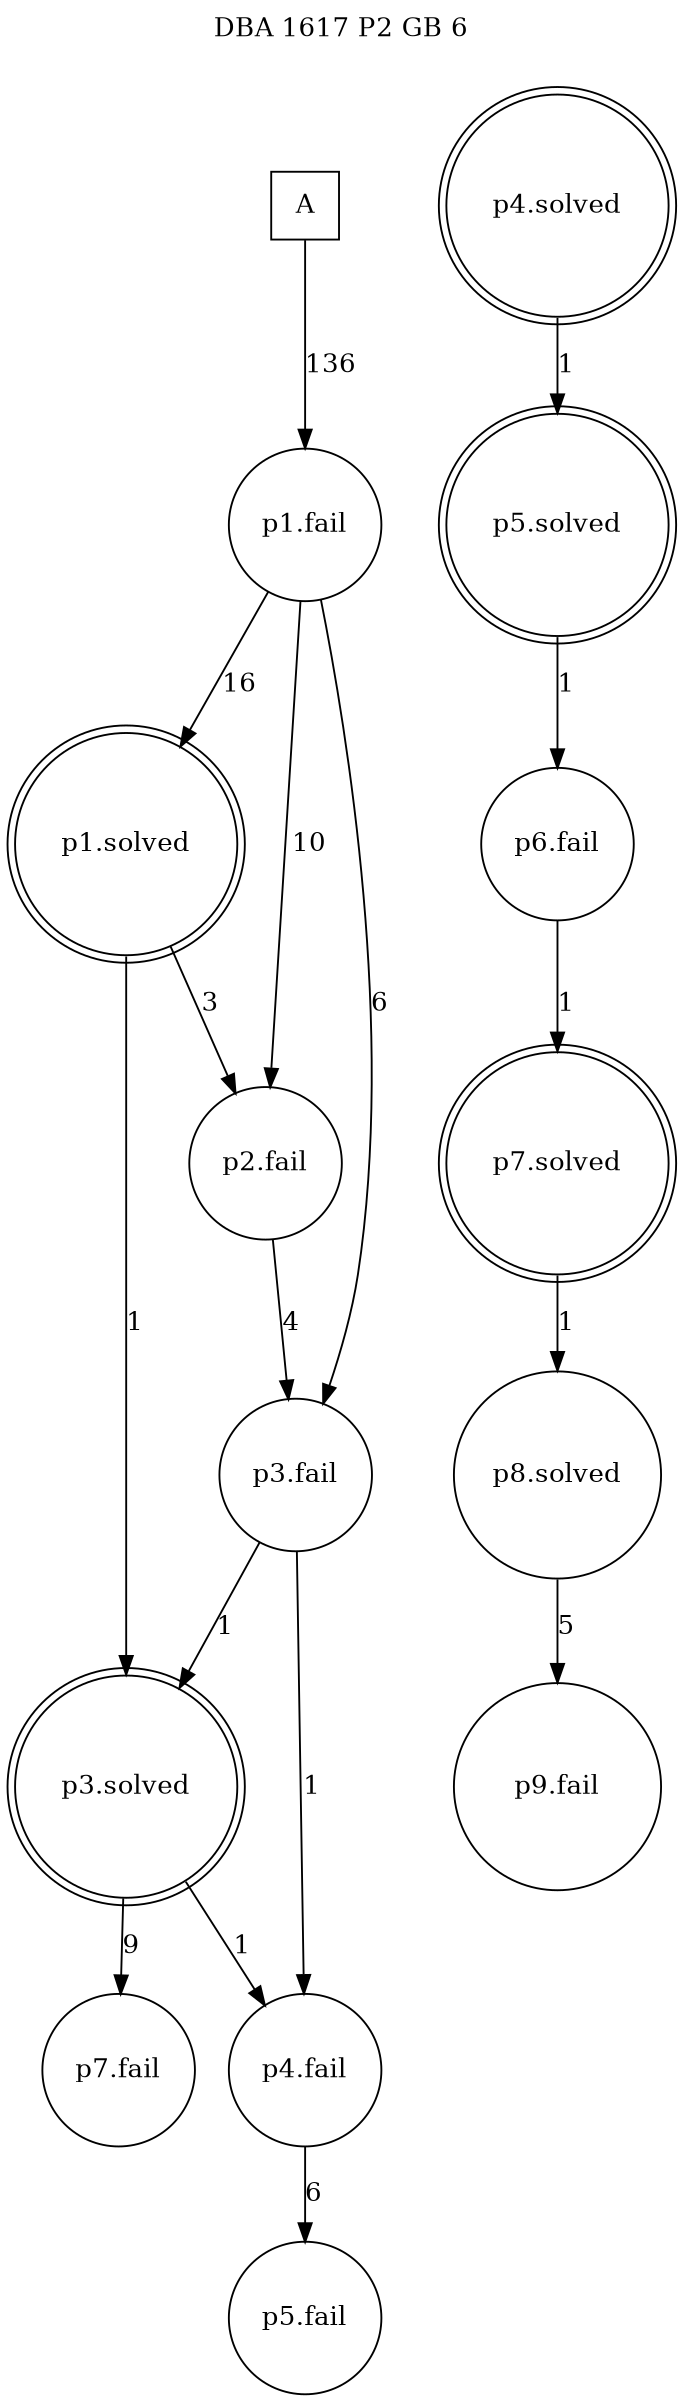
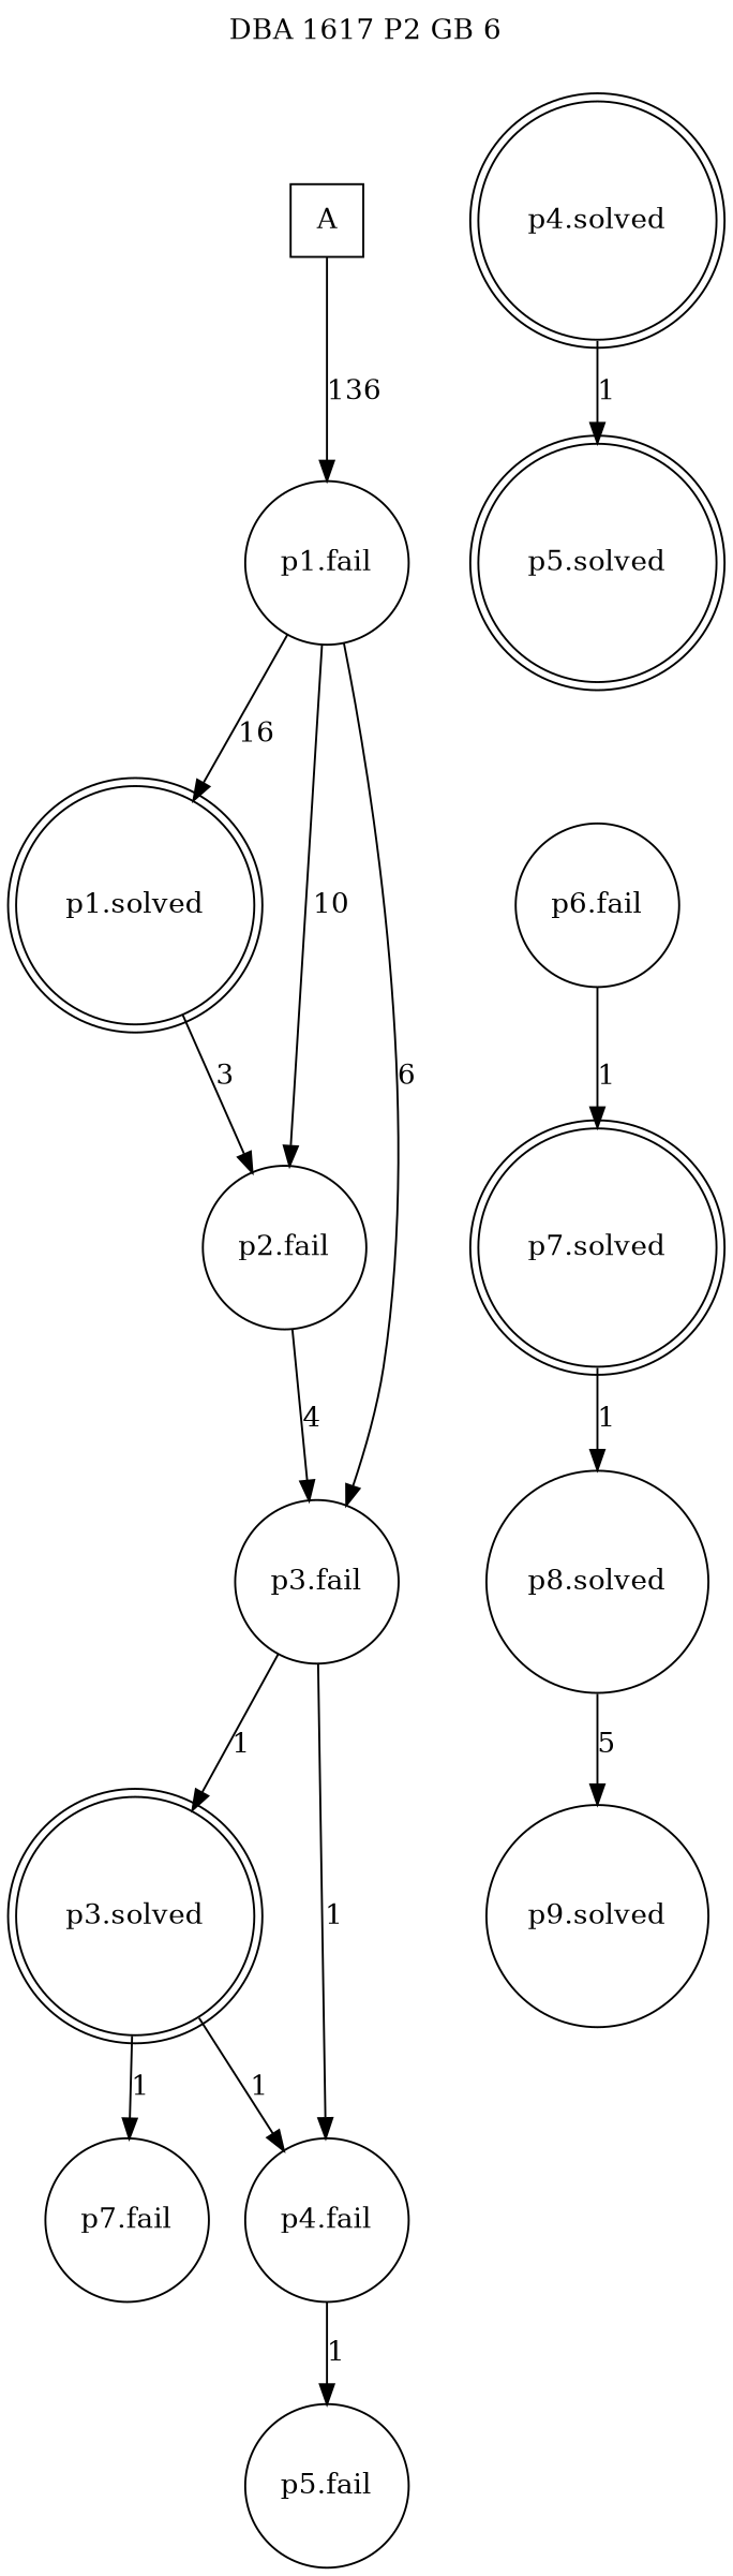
  digraph {
    label=" DBA 1617 P2 GB 6 "
    labelloc=tl
    rankdir=TB
    node [shape=circle]
    n1 [label=A shape=square]
    n2 [label="p1.fail"]
    n3 [label="p1.solved" shape=doublecircle]
    n4 [label="p2.fail"]
    n5 [label="p3.fail"]
    n6 [label="p3.solved" shape=doublecircle]
    n7 [label="p4.fail"]
    n8 [label="p7.fail"]
    n9 [label="p4.solved" shape=doublecircle]
    n10 [label="p5.solved" shape=doublecircle]
    n11 [label="p5.fail"]
    n12 [label="p6.fail"]
    n13 [label="p7.solved" shape=doublecircle]
    n14 [label="p8.solved"]
-   n15 [label="p9.fail"]
+   n15 [label="p9.solved"]
    n1 -> n2 [label=136]
    n2 -> n3 [label=16]
    n2 -> n4 [label=10]
    n2 -> n5 [label=6]
    n3 -> n4 [label=3]
-   n3 -> n6 [label=1]
    n4 -> n5 [label=4]
    n5 -> n6 [label=1]
    n5 -> n7 [label=1]
    n6 -> n7 [label=1]
-   n6 -> n8 [label=9]
-   n7 -> n11 [label=6]
+   n6 -> n8 [label=1]
+   n7 -> n11 [label=1]
    n9 -> n10 [label=1]
-   n10 -> n12 [label=1]
    n12 -> n13 [label=1]
    n13 -> n14 [label=1]
    n14 -> n15 [label=5]
  }
